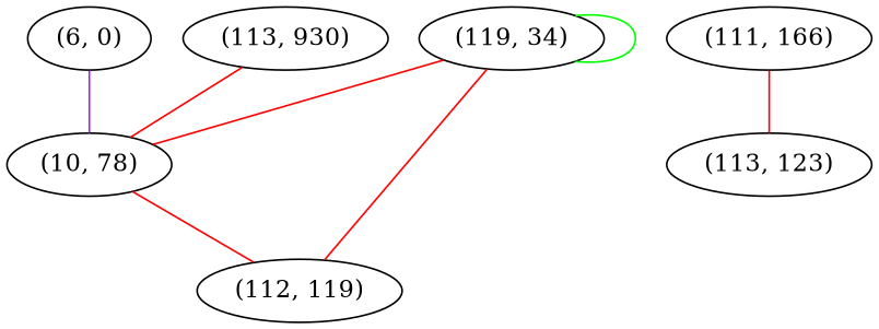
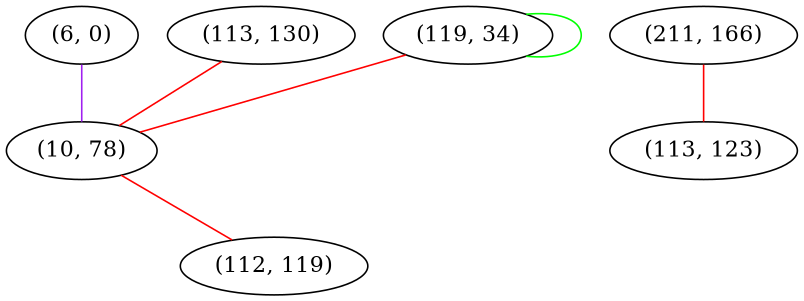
  graph {
    edge [color=red weight=1]
    n1 [label="(6, 0)"]
    "(10, 78)"
    "(112, 119)"
-   "(211, 166)" [label="(111, 166)"]
+   "(211, 166)"
    "(113, 123)"
    "(119, 34)"
-   "(113, 130)" [label="(113, 930)"]
+   "(113, 130)"
    n1 -- "(10, 78)" [color=purple weight=4]
    "(10, 78)" -- "(112, 119)"
    "(211, 166)" -- "(113, 123)"
    "(119, 34)" -- "(10, 78)"
-   "(119, 34)" -- "(112, 119)"
    "(119, 34)" -- "(119, 34)" [color=green weight=2]
    "(113, 130)" -- "(10, 78)"
  }
